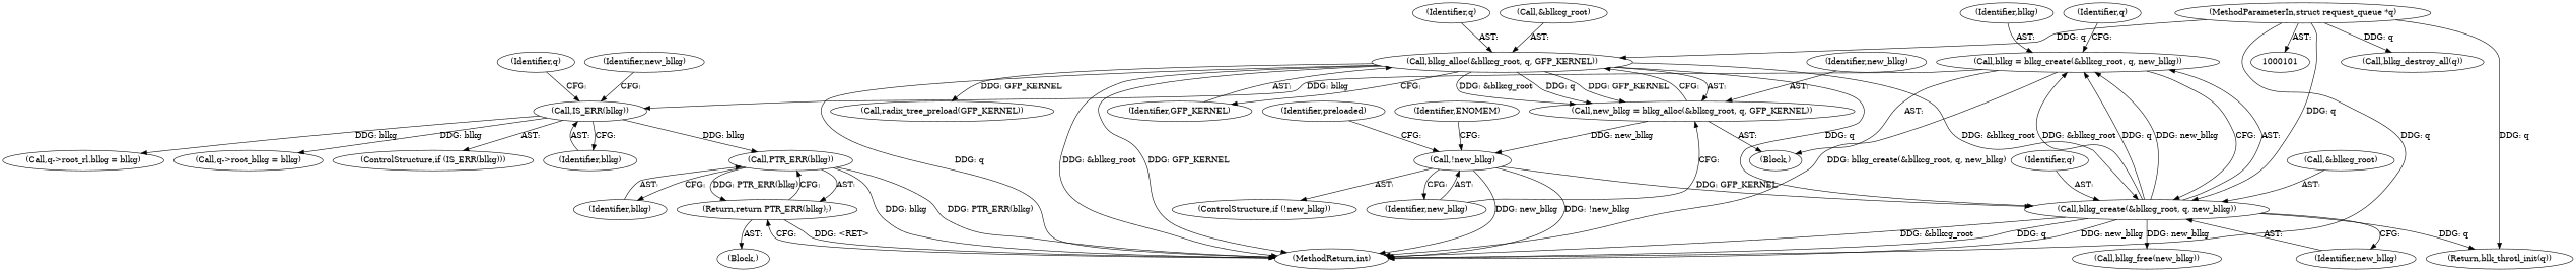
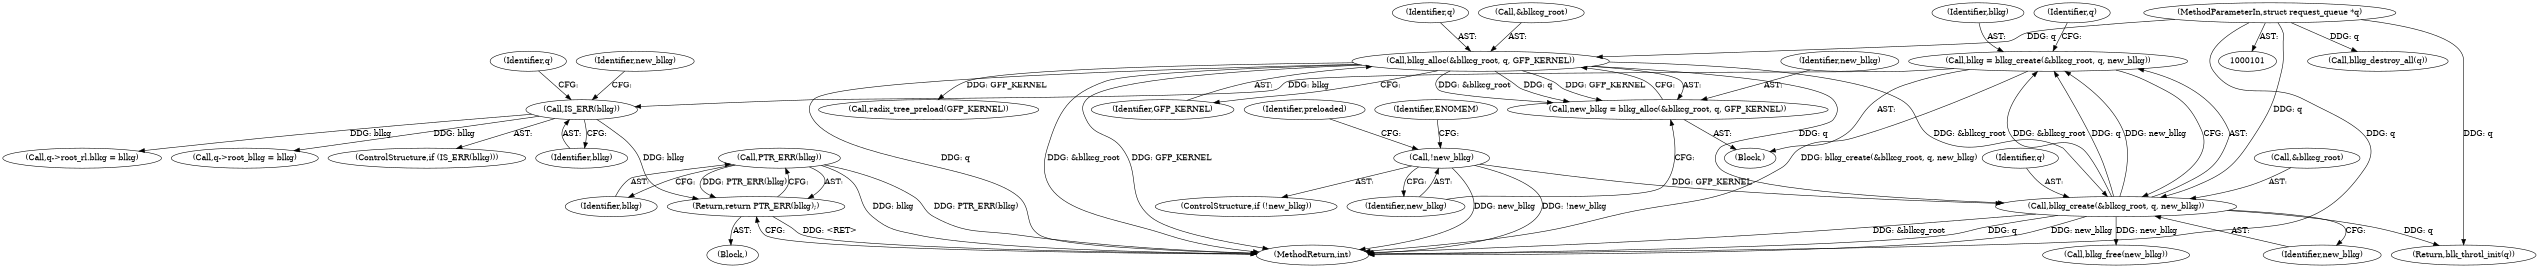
  digraph {
    fontname="DejaVu Serif"
    node [fontname="DejaVu Serif"]
    edge [fontname="DejaVu Serif"]
    n1 [label="(Call,PTR_ERR(blkg))"]
    n2 [label="(Return,return PTR_ERR(blkg);)"]
    n3 [label="(MethodReturn,int)"]
    n4 [label="(Identifier,blkg)"]
    n5 [label="(Block,)"]
    n6 [label="(Call,IS_ERR(blkg))"]
    n7 [label="(Call,q->root_blkg = blkg)"]
    n8 [label="(ControlStructure,if (IS_ERR(blkg)))"]
    n9 [label="(Identifier,blkg)"]
    n10 [label="(Call,q->root_rl.blkg = blkg)"]
    n11 [label="(Call,blkg = blkg_create(&blkcg_root, q, new_blkg))"]
    n12 [label="(Call,blkg_create(&blkcg_root, q, new_blkg))"]
    n13 [label="(Block,)"]
    n14 [label="(Identifier,new_blkg)"]
    n15 [label="(Call,blkg_free(new_blkg))"]
    n16 [label="(Return,blk_throtl_init(q))"]
    n17 [label="(Call,blkg_alloc(&blkcg_root, q, GFP_KERNEL))"]
    n18 [label="(Call,new_blkg = blkg_alloc(&blkcg_root, q, GFP_KERNEL))"]
    n19 [label="(Call,radix_tree_preload(GFP_KERNEL))"]
    n20 [label="(Identifier,GFP_KERNEL)"]
    n21 [label="(Call,!new_blkg)"]
    n22 [label="(MethodParameterIn,struct request_queue *q)"]
    n23 [label="(Call,blkg_destroy_all(q))"]
    1000101
    n25 [label="(ControlStructure,if (!new_blkg))"]
    n26 [label="(Identifier,new_blkg)"]
    n27 [label="(Call,&blkcg_root)"]
    n28 [label="(Identifier,q)"]
    n29 [label="(Identifier,ENOMEM)"]
    n30 [label="(Identifier,q)"]
    n31 [label="(Call,&blkcg_root)"]
    n32 [label="(Identifier,q)"]
    n33 [label="(Identifier,new_blkg)"]
    n34 [label="(Identifier,blkg)"]
    n35 [label="(Identifier,preloaded)"]
    n36 [label="(Identifier,new_blkg)"]
    n37 [label="(Identifier,q)"]
    n1 -> n2 [label="AST: "]
    n1 -> n2 [label="DDG: PTR_ERR(blkg)"]
    n1 -> n3 [label="DDG: blkg"]
    n1 -> n3 [label="DDG: PTR_ERR(blkg)"]
    n1 -> n4 [label="CFG: "]
    n2 -> n1 [label="CFG: "]
    n2 -> n3 [label="DDG: <RET>"]
    n2 -> n5 [label="AST: "]
    n3 -> n2 [label="CFG: "]
    n4 -> n1 [label="AST: "]
-   n6 -> n1 [label="DDG: blkg"]
+   n6 -> n2 [label="DDG: blkg"]
    n6 -> n7 [label="DDG: blkg"]
    n6 -> n8 [label="AST: "]
    n6 -> n9 [label="CFG: "]
    n6 -> n10 [label="DDG: blkg"]
    n9 -> n6 [label="AST: "]
    n11 -> n3 [label="DDG: blkg_create(&blkcg_root, q, new_blkg)"]
    n11 -> n6 [label="DDG: blkg"]
    n11 -> n12 [label="CFG: "]
    n11 -> n13 [label="AST: "]
    n12 -> n3 [label="DDG: &blkcg_root"]
    n12 -> n3 [label="DDG: q"]
    n12 -> n3 [label="DDG: new_blkg"]
    n12 -> n11 [label="AST: "]
    n12 -> n11 [label="DDG: &blkcg_root"]
    n12 -> n11 [label="DDG: q"]
    n12 -> n11 [label="DDG: new_blkg"]
    n12 -> n14 [label="CFG: "]
    n12 -> n15 [label="DDG: new_blkg"]
    n12 -> n16 [label="DDG: q"]
    n14 -> n12 [label="AST: "]
    n17 -> n3 [label="DDG: GFP_KERNEL"]
    n17 -> n3 [label="DDG: q"]
    n17 -> n3 [label="DDG: &blkcg_root"]
    n17 -> n12 [label="DDG: &blkcg_root"]
    n17 -> n12 [label="DDG: q"]
    n17 -> n18 [label="AST: "]
    n17 -> n18 [label="DDG: &blkcg_root"]
    n17 -> n18 [label="DDG: q"]
    n17 -> n18 [label="DDG: GFP_KERNEL"]
    n17 -> n19 [label="DDG: GFP_KERNEL"]
    n17 -> n20 [label="CFG: "]
    n18 -> n13 [label="AST: "]
    n18 -> n17 [label="CFG: "]
-   n18 -> n21 [label="DDG: new_blkg"]
    n20 -> n17 [label="AST: "]
    n21 -> n3 [label="DDG: new_blkg"]
    n21 -> n3 [label="DDG: !new_blkg"]
    n21 -> n12 [label="DDG: GFP_KERNEL"]
    n21 -> n25 [label="AST: "]
    n21 -> n26 [label="CFG: "]
    n22 -> n3 [label="DDG: q"]
    n22 -> n12 [label="DDG: q"]
    n22 -> n16 [label="DDG: q"]
    n22 -> n17 [label="DDG: q"]
    n22 -> n23 [label="DDG: q"]
    n22 -> 1000101 [label="AST: "]
    n26 -> n18 [label="CFG: "]
    n26 -> n21 [label="AST: "]
    n27 -> n12 [label="AST: "]
    n28 -> n11 [label="CFG: "]
    n29 -> n21 [label="CFG: "]
    n30 -> n6 [label="CFG: "]
    n31 -> n17 [label="AST: "]
    n32 -> n17 [label="AST: "]
    n33 -> n18 [label="AST: "]
    n34 -> n11 [label="AST: "]
    n35 -> n21 [label="CFG: "]
    n36 -> n6 [label="CFG: "]
    n37 -> n12 [label="AST: "]
  }
